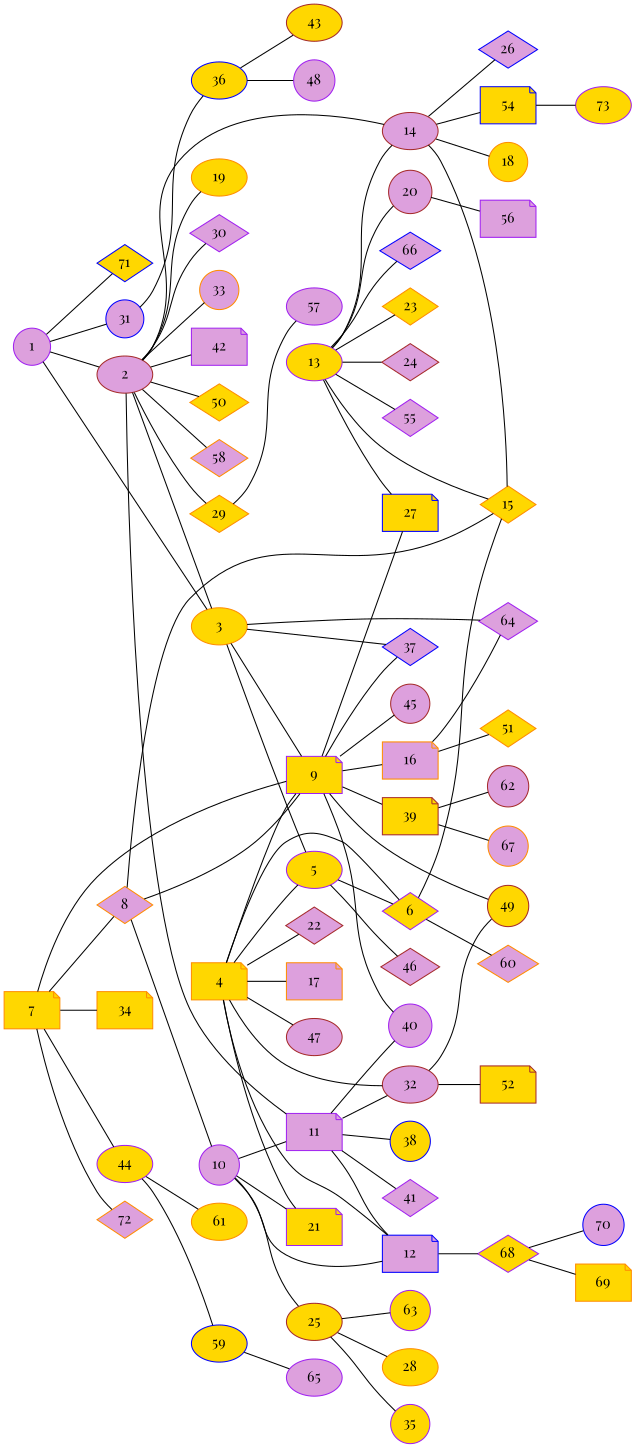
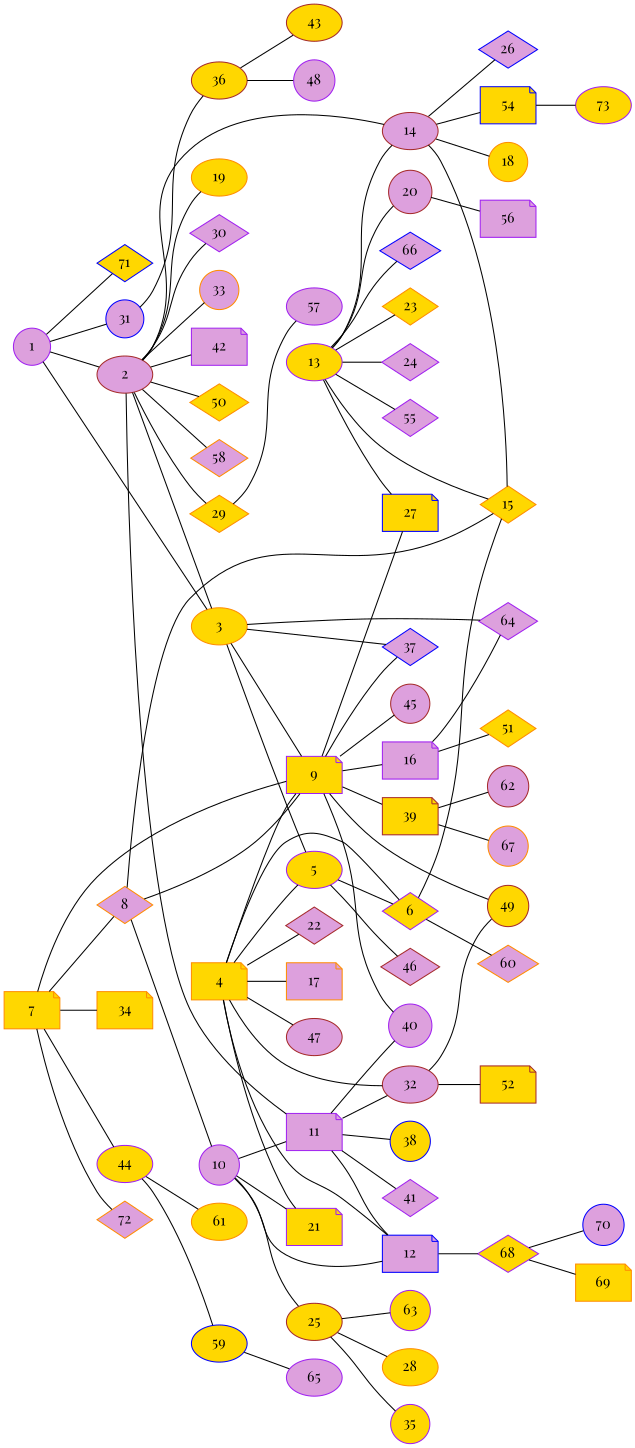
  graph {
    fontname="Playfair Display"
    rankdir=LR
    node [color=purple fillcolor=plum fontname="Playfair Display" shape=diamond style=filled]
    edge [fontname="Playfair Display"]
    1 [shape=circle]
    2 [color=brown shape=ellipse]
    3 [color=darkorange fillcolor=gold shape=ellipse]
    31 [color=blue shape=circle]
    71 [color=blue fillcolor=gold]
    11 [shape=note]
    14 [color=brown shape=ellipse]
    19 [color=darkorange fillcolor=gold shape=ellipse]
    29 [color=darkorange fillcolor=gold]
    30
    33 [color=darkorange shape=circle]
    42 [shape=note]
    50 [color=darkorange fillcolor=gold]
    58 [color=darkorange]
    5 [fillcolor=gold shape=ellipse]
    9 [fillcolor=gold shape=note]
    37 [color=blue]
    64
-   36 [color=blue fillcolor=gold shape=ellipse]
+   36 [color=brown fillcolor=gold shape=ellipse]
    12 [color=blue shape=note]
    32 [color=brown shape=ellipse]
    40 [shape=circle]
    38 [color=blue fillcolor=gold shape=circle]
    41
    15 [color=darkorange fillcolor=gold]
    18 [color=darkorange fillcolor=gold shape=circle]
    26 [color=blue]
    54 [color=blue fillcolor=gold shape=note]
    57 [shape=ellipse]
    6 [fillcolor=gold]
    46 [color=brown]
-   16 [color=darkorange shape=note]
+   16 [shape=note]
    27 [color=blue fillcolor=gold shape=note]
    39 [color=brown fillcolor=gold shape=note]
    45 [color=brown shape=circle]
    49 [color=brown fillcolor=gold shape=circle]
    4 [color=darkorange fillcolor=gold shape=note]
    17 [color=darkorange shape=note]
    21 [fillcolor=gold shape=note]
    22 [color=brown]
    47 [color=brown shape=ellipse]
    60 [color=darkorange]
    68 [fillcolor=gold]
    52 [color=brown fillcolor=gold shape=note]
    7 [color=darkorange fillcolor=gold shape=note]
    8 [color=darkorange]
    34 [color=darkorange fillcolor=gold shape=note]
    44 [fillcolor=gold shape=ellipse]
    72 [color=darkorange]
    10 [shape=circle]
    59 [color=blue fillcolor=gold shape=ellipse]
    61 [color=darkorange fillcolor=gold shape=ellipse]
    25 [color=brown fillcolor=gold shape=ellipse]
    51 [color=darkorange fillcolor=gold]
    62 [color=brown shape=circle]
    67 [color=darkorange shape=circle]
    28 [color=darkorange fillcolor=gold shape=ellipse]
    35 [fillcolor=gold shape=circle]
    63 [fillcolor=gold shape=circle]
    13 [fillcolor=gold shape=ellipse]
    20 [color=brown shape=circle]
    23 [color=darkorange fillcolor=gold]
-   24 [color=brown]
+   24
    55
    66 [color=blue]
    69 [color=darkorange fillcolor=gold shape=note]
    70 [color=blue shape=circle]
    56 [shape=note]
    73 [fillcolor=gold shape=ellipse]
    43 [color=brown fillcolor=gold shape=ellipse]
    48 [shape=circle]
    65 [shape=ellipse]
    1 -- 2
    1 -- 3
    1 -- 31
    1 -- 71
    2 -- 3
    2 -- 11
    2 -- 14
    2 -- 19
    2 -- 29
    2 -- 30
    2 -- 33
    2 -- 42
    2 -- 50
    2 -- 58
    3 -- 5
    3 -- 9
    3 -- 37
    3 -- 64
    31 -- 36
    11 -- 12
    11 -- 32
    11 -- 40
    11 -- 38
    11 -- 41
    14 -- 15
    14 -- 18
    14 -- 26
    14 -- 54
    29 -- 57
    5 -- 6
    5 -- 46
    9 -- 37
    9 -- 40
    9 -- 16
    9 -- 27
    9 -- 39
    9 -- 45
    9 -- 49
    36 -- 43
    36 -- 48
    12 -- 68
    32 -- 49
    32 -- 52
    54 -- 73
    6 -- 15
    6 -- 60
    16 -- 64
    16 -- 51
    39 -- 62
    39 -- 67
    4 -- 5
    4 -- 9
    4 -- 12
    4 -- 32
    4 -- 6
    4 -- 17
    4 -- 21
    4 -- 22
    4 -- 47
    68 -- 69
    68 -- 70
    7 -- 9
    7 -- 8
    7 -- 34
    7 -- 44
    7 -- 72
    8 -- 9
    8 -- 15
    8 -- 10
    44 -- 59
    44 -- 61
    10 -- 11
    10 -- 12
    10 -- 21
    10 -- 25
    59 -- 65
    25 -- 28
    25 -- 35
    25 -- 63
    13 -- 14
    13 -- 15
    13 -- 27
    13 -- 20
    13 -- 23
    13 -- 24
    13 -- 55
    13 -- 66
    20 -- 56
  }
